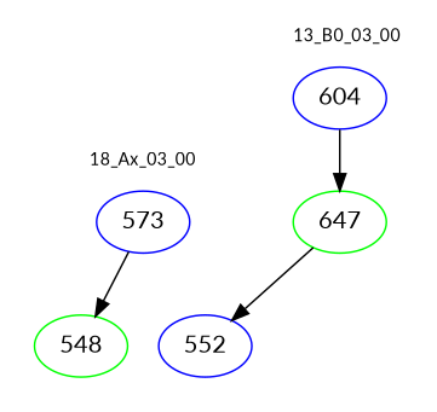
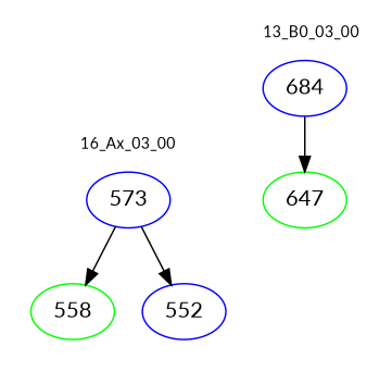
  digraph {
    fontname=Lato
    node [color=blue fontname=Lato]
    edge [color=black fontname=Lato]
    n1 [label=573]
    n2 [label=552]
-   n3 [color=green label=548]
-   n4 [label=604]
+   n3 [color=green label=558]
+   n4 [label=684]
    n5 [color=green label=647]
    subgraph cluster_1 {
      color=white
      fontsize=10
-     label="18_Ax_03_00"
+     label="16_Ax_03_00"
      n1
      n2
      n3
    }
    subgraph cluster_2 {
      color=white
      fontsize=10
      label="13_B0_03_00"
      n4
      n5
    }
-   n5 -> n2
+   n1 -> n2
    n1 -> n3
    n4 -> n5
  }
